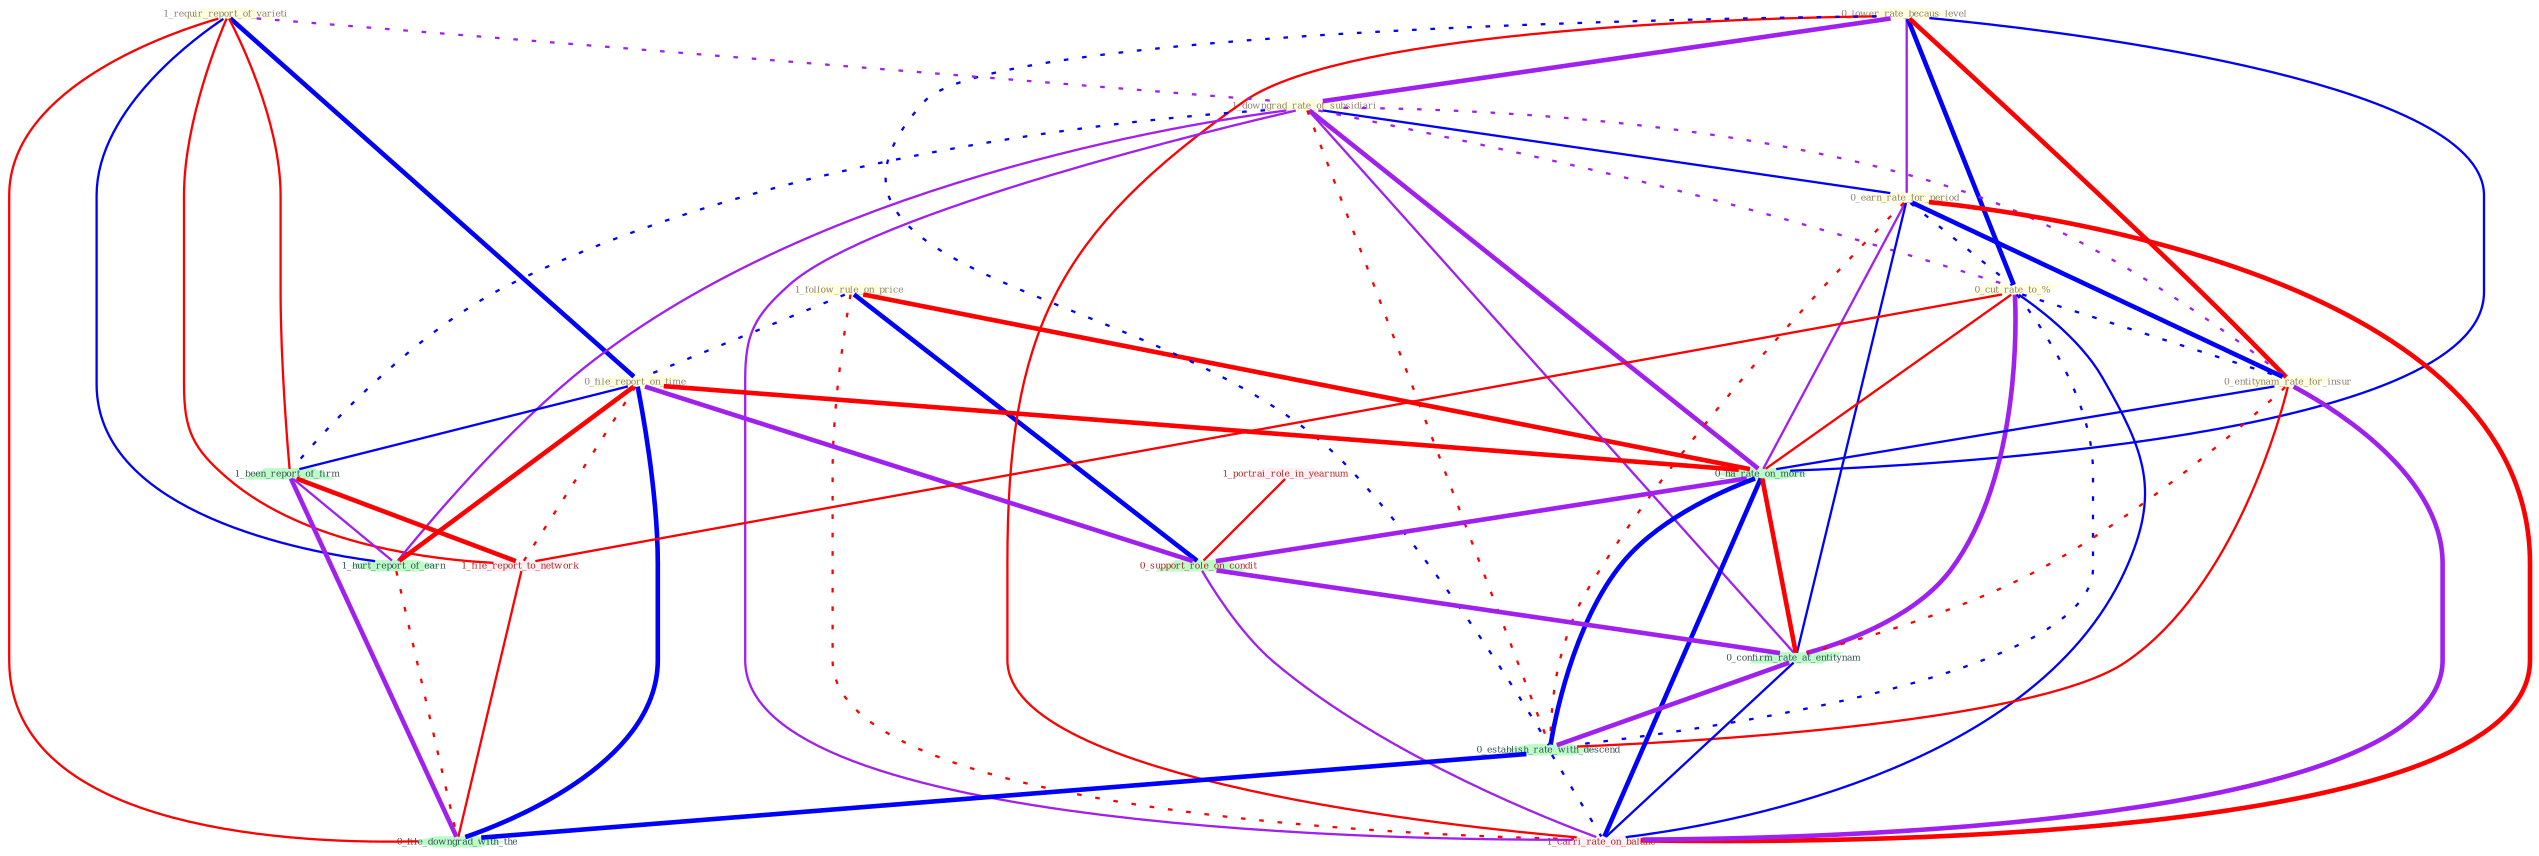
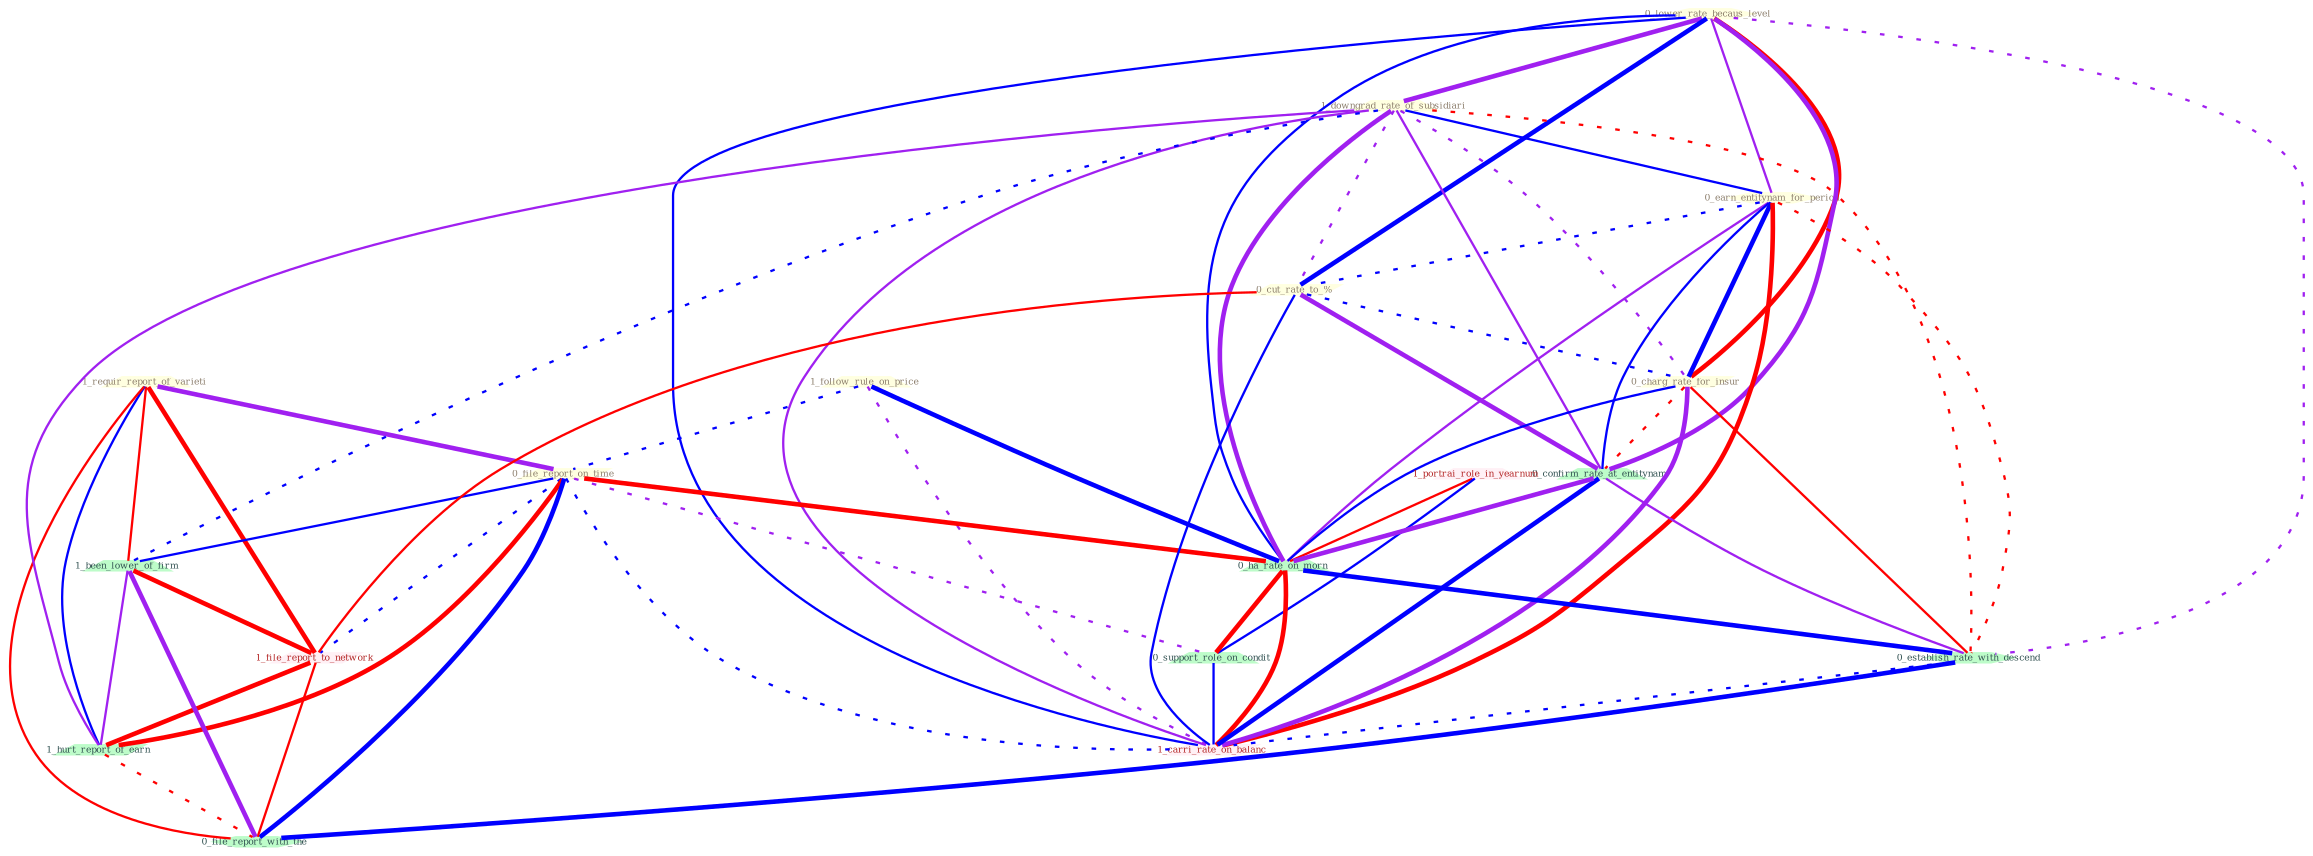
  graph {
    node [color="#ffffe0" fixedsize=true fontcolor="#8b7d6b" fontsize=4 shape=trapezium style=filled]
    edge [color=blue style=solid w=1]
    "1_follow_rule_on_price " [height=.06 width=.5]
    "0_lower_rate_becaus_level " [height=.06 shape=hexagon width=.5]
    "1_requir_report_of_varieti " [height=.06 width=.5]
    "1_downgrad_rate_of_subsidiari " [height=.06 width=.5]
-   "0_earn_rate_for_period " [height=.06 shape=hexagon width=.5]
+   "0_earn_rate_for_period " [height=.06 shape=hexagon width=.5 label="0_earn_entitynam_for_period"]
    "0_file_report_on_time " [height=.06 shape=parallelogram width=.5]
    "0_cut_rate_to_% " [height=.06 shape=parallelogram width=.5]
-   "0_charg_rate_for_insur " [height=.06 shape=parallelogram width=.5 label="0_entitynam_rate_for_insur"]
+   "0_charg_rate_for_insur " [height=.06 shape=parallelogram width=.5]
    "1_file_report_to_network " [color="#fff0f5" fontcolor="#b22222" height=.06 shape=parallelogram width=.5]
    "1_portrai_role_in_yearnum " [color="#fff0f5" fontcolor="#b22222" height=.06 width=.5]
    "1_carri_rate_on_balanc " [color="#fff0f5" fontcolor="#b22222" height=.06 shape=parallelogram width=.5]
-   "0_ha_rate_on_morn " [color="#BDFCC9" fontcolor="#2f4f4f" height=.06 shape=hexagon width=.5]
-   "0_support_role_on_condit " [color="#BDFCC9" fontcolor="#b22222" height=.06 width=.5]
-   "0_confirm_rate_at_entitynam " [color="#BDFCC9" fontcolor="#2f4f4f" height=.06 shape=parallelogram width=.5]
+   "0_ha_rate_on_morn " [color="#BDFCC9" fontcolor="#2f4f4f" height=.06 width=.5]
+   "0_support_role_on_condit " [color="#BDFCC9" fontcolor="#2f4f4f" height=.06 width=.5]
+   "0_confirm_rate_at_entitynam " [color="#BDFCC9" fontcolor="#2f4f4f" height=.06 width=.5]
    "0_establish_rate_with_descend " [color="#BDFCC9" fontcolor="#2f4f4f" height=.06 shape=hexagon width=.5]
-   "1_been_report_of_firm " [color="#BDFCC9" fontcolor="#2f4f4f" height=.06 width=.5]
-   "1_hurt_report_of_earn " [color="#BDFCC9" fontcolor="#2f4f4f" height=.06 shape=hexagon width=.5]
-   "0_file_report_with_the " [color="#BDFCC9" fontcolor="#2f4f4f" height=.06 shape=hexagon width=.5 label="0_file_downgrad_with_the"]
+   "1_been_report_of_firm " [color="#BDFCC9" fontcolor="#2f4f4f" height=.06 width=.5 label="1_been_lower_of_firm"]
+   "1_hurt_report_of_earn " [color="#BDFCC9" fontcolor="#2f4f4f" height=.06 shape=parallelogram width=.5]
+   "0_file_report_with_the " [color="#BDFCC9" fontcolor="#2f4f4f" height=.06 shape=hexagon width=.5]
    subgraph sub_1 {
      "1_follow_rule_on_price "
      "0_lower_rate_becaus_level "
      "1_requir_report_of_varieti "
      "1_downgrad_rate_of_subsidiari "
      "0_earn_rate_for_period "
      "0_file_report_on_time "
      "0_cut_rate_to_% "
      "0_charg_rate_for_insur "
    }
    subgraph sub_2 {
      "1_file_report_to_network "
      "1_portrai_role_in_yearnum "
      "1_carri_rate_on_balanc "
    }
    "1_follow_rule_on_price " -- "0_file_report_on_time " [style=dotted]
-   "1_follow_rule_on_price " -- "1_carri_rate_on_balanc " [color=red style=dotted]
-   "1_follow_rule_on_price " -- "0_ha_rate_on_morn " [color=red style=bold]
-   "1_follow_rule_on_price " -- "0_support_role_on_condit " [style=bold]
+   "1_follow_rule_on_price " -- "1_carri_rate_on_balanc " [color=purple style=dotted]
+   "1_follow_rule_on_price " -- "0_ha_rate_on_morn " [style=bold]
    "0_lower_rate_becaus_level " -- "1_downgrad_rate_of_subsidiari " [color=purple style=bold]
    "0_lower_rate_becaus_level " -- "0_earn_rate_for_period " [color=purple]
    "0_lower_rate_becaus_level " -- "0_cut_rate_to_% " [style=bold]
    "0_lower_rate_becaus_level " -- "0_charg_rate_for_insur " [color=red style=bold]
-   "0_lower_rate_becaus_level " -- "1_carri_rate_on_balanc " [color=red]
+   "0_lower_rate_becaus_level " -- "1_carri_rate_on_balanc "
    "0_lower_rate_becaus_level " -- "0_ha_rate_on_morn "
-   "0_support_role_on_condit " -- "0_confirm_rate_at_entitynam " [color=purple style=bold]
-   "0_lower_rate_becaus_level " -- "0_establish_rate_with_descend " [style=dotted]
-   "1_requir_report_of_varieti " -- "1_downgrad_rate_of_subsidiari " [color=purple style=dotted]
-   "1_requir_report_of_varieti " -- "0_file_report_on_time " [style=bold]
-   "1_requir_report_of_varieti " -- "1_file_report_to_network " [color=red]
+   "0_lower_rate_becaus_level " -- "0_confirm_rate_at_entitynam " [color=purple style=bold]
+   "0_lower_rate_becaus_level " -- "0_establish_rate_with_descend " [color=purple style=dotted]
+   "1_requir_report_of_varieti " -- "0_file_report_on_time " [color=purple style=bold]
+   "1_requir_report_of_varieti " -- "1_file_report_to_network " [color=red style=bold]
    "1_requir_report_of_varieti " -- "1_been_report_of_firm " [color=red w=2]
    "1_requir_report_of_varieti " -- "1_hurt_report_of_earn " [w=2]
    "1_requir_report_of_varieti " -- "0_file_report_with_the " [color=red]
    "1_downgrad_rate_of_subsidiari " -- "0_earn_rate_for_period "
    "1_downgrad_rate_of_subsidiari " -- "0_cut_rate_to_% " [color=purple style=dotted]
    "1_downgrad_rate_of_subsidiari " -- "0_charg_rate_for_insur " [color=purple style=dotted]
    "1_downgrad_rate_of_subsidiari " -- "1_carri_rate_on_balanc " [color=purple]
    "1_downgrad_rate_of_subsidiari " -- "0_ha_rate_on_morn " [color=purple style=bold]
    "1_downgrad_rate_of_subsidiari " -- "0_confirm_rate_at_entitynam " [color=purple]
    "1_downgrad_rate_of_subsidiari " -- "0_establish_rate_with_descend " [color=red style=dotted]
    "1_downgrad_rate_of_subsidiari " -- "1_been_report_of_firm " [style=dotted]
    "1_downgrad_rate_of_subsidiari " -- "1_hurt_report_of_earn " [color=purple]
    "0_earn_rate_for_period " -- "0_cut_rate_to_% " [style=dotted]
    "0_earn_rate_for_period " -- "0_charg_rate_for_insur " [style=bold w=2]
    "0_earn_rate_for_period " -- "1_carri_rate_on_balanc " [color=red style=bold]
    "0_earn_rate_for_period " -- "0_ha_rate_on_morn " [color=purple]
    "0_earn_rate_for_period " -- "0_confirm_rate_at_entitynam "
    "0_earn_rate_for_period " -- "0_establish_rate_with_descend " [color=red style=dotted]
-   "0_file_report_on_time " -- "1_file_report_to_network " [color=red style=dotted w=2]
+   "0_file_report_on_time " -- "1_file_report_to_network " [style=dotted w=2]
+   "0_file_report_on_time " -- "1_carri_rate_on_balanc " [style=dotted]
    "0_file_report_on_time " -- "0_ha_rate_on_morn " [color=red style=bold]
-   "0_file_report_on_time " -- "0_support_role_on_condit " [color=purple style=bold]
+   "0_file_report_on_time " -- "0_support_role_on_condit " [color=purple style=dotted]
    "0_file_report_on_time " -- "1_been_report_of_firm "
    "0_file_report_on_time " -- "1_hurt_report_of_earn " [color=red style=bold]
    "0_file_report_on_time " -- "0_file_report_with_the " [style=bold w=2]
    "0_cut_rate_to_% " -- "0_charg_rate_for_insur " [style=dotted]
    "0_cut_rate_to_% " -- "1_file_report_to_network " [color=red]
    "0_cut_rate_to_% " -- "1_carri_rate_on_balanc "
-   "0_cut_rate_to_% " -- "0_ha_rate_on_morn " [color=red]
+   "1_portrai_role_in_yearnum " -- "0_ha_rate_on_morn " [color=red]
    "0_cut_rate_to_% " -- "0_confirm_rate_at_entitynam " [color=purple style=bold]
-   "0_cut_rate_to_% " -- "0_establish_rate_with_descend " [style=dotted]
    "0_charg_rate_for_insur " -- "1_carri_rate_on_balanc " [color=purple style=bold]
    "0_charg_rate_for_insur " -- "0_ha_rate_on_morn "
    "0_charg_rate_for_insur " -- "0_confirm_rate_at_entitynam " [color=red style=dotted]
    "0_charg_rate_for_insur " -- "0_establish_rate_with_descend " [color=red]
+   "1_file_report_to_network " -- "1_hurt_report_of_earn " [color=red style=bold]
    "1_file_report_to_network " -- "0_file_report_with_the " [color=red w=2]
-   "1_portrai_role_in_yearnum " -- "0_support_role_on_condit " [color=red]
-   "0_ha_rate_on_morn " -- "1_carri_rate_on_balanc " [style=bold w=2]
-   "0_ha_rate_on_morn " -- "0_support_role_on_condit " [color=purple style=bold]
+   "1_portrai_role_in_yearnum " -- "0_support_role_on_condit "
+   "0_ha_rate_on_morn " -- "1_carri_rate_on_balanc " [color=red style=bold w=2]
+   "0_ha_rate_on_morn " -- "0_support_role_on_condit " [color=red style=bold]
    "0_ha_rate_on_morn " -- "0_establish_rate_with_descend " [style=bold]
-   "0_support_role_on_condit " -- "1_carri_rate_on_balanc " [color=purple]
-   "0_confirm_rate_at_entitynam " -- "1_carri_rate_on_balanc "
-   "0_confirm_rate_at_entitynam " -- "0_ha_rate_on_morn " [color=red style=bold]
-   "0_confirm_rate_at_entitynam " -- "0_establish_rate_with_descend " [color=purple style=bold]
+   "0_support_role_on_condit " -- "1_carri_rate_on_balanc "
+   "0_confirm_rate_at_entitynam " -- "1_carri_rate_on_balanc " [style=bold]
+   "0_confirm_rate_at_entitynam " -- "0_ha_rate_on_morn " [color=purple style=bold]
+   "0_confirm_rate_at_entitynam " -- "0_establish_rate_with_descend " [color=purple]
    "0_establish_rate_with_descend " -- "1_carri_rate_on_balanc " [style=dotted]
    "0_establish_rate_with_descend " -- "0_file_report_with_the " [style=bold]
    "1_been_report_of_firm " -- "1_file_report_to_network " [color=red style=bold]
    "1_been_report_of_firm " -- "1_hurt_report_of_earn " [color=purple w=2]
    "1_been_report_of_firm " -- "0_file_report_with_the " [color=purple style=bold]
    "1_hurt_report_of_earn " -- "0_file_report_with_the " [color=red style=dotted]
  }
